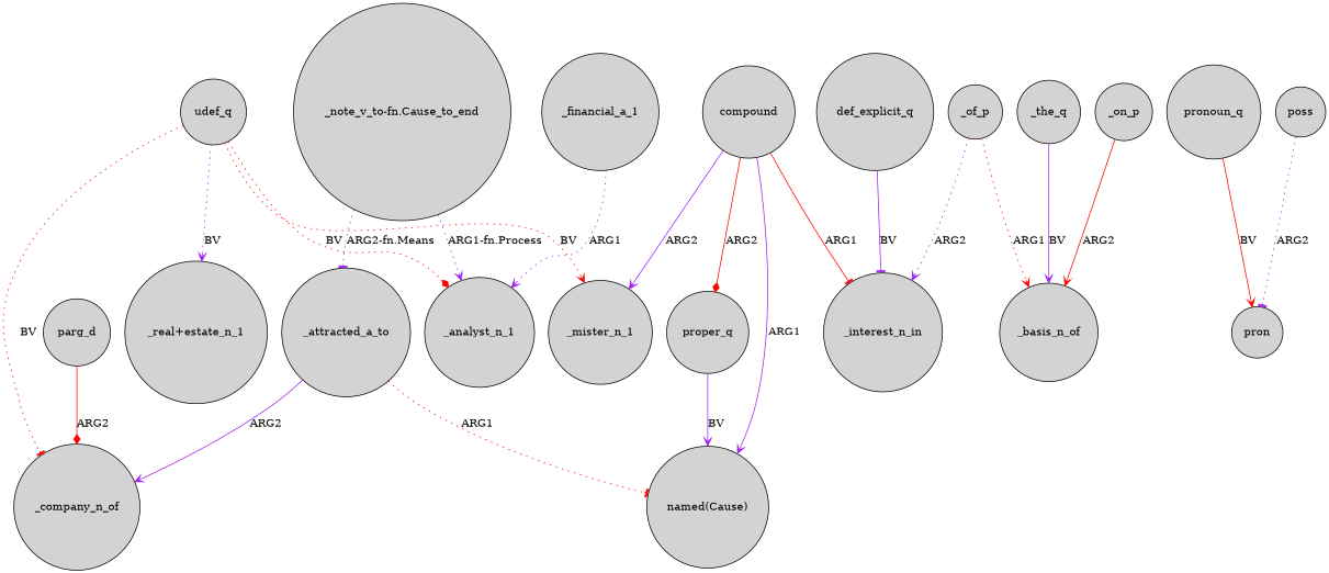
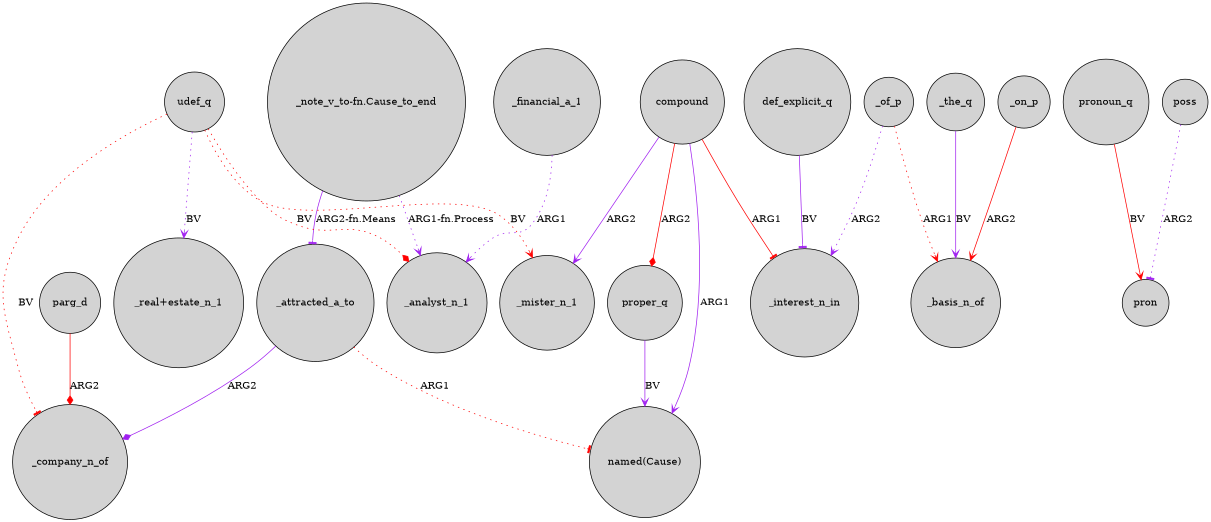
  digraph {
    node [shape=circle style=filled]
    edge [arrowhead=vee color=purple style=solid]
    parg_d
    _company_n_of
    compound
    _mister_n_1
    n5 [label="named(Cause)"]
    _interest_n_in
    proper_q
    "_note_v_to-fn.Cause_to_end"
    _analyst_n_1
    _attracted_a_to
    udef_q
    "_real+estate_n_1"
    def_explicit_q
    _the_q
    _basis_n_of
    _of_p
    pronoun_q
    pron
    poss
    _financial_a_1
    _on_p
    parg_d -> _company_n_of [arrowhead=diamond color=red label=ARG2]
    compound -> _mister_n_1 [label=ARG2]
    compound -> n5 [label=ARG1]
    compound -> _interest_n_in [arrowhead=tee color=red label=ARG1]
    compound -> proper_q [arrowhead=diamond color=red label=ARG2]
    proper_q -> n5 [label=BV]
    "_note_v_to-fn.Cause_to_end" -> _analyst_n_1 [label="ARG1-fn.Process" style=dotted]
-   "_note_v_to-fn.Cause_to_end" -> _attracted_a_to [arrowhead=tee label="ARG2-fn.Means" style=dotted]
-   _attracted_a_to -> _company_n_of [label=ARG2]
+   "_note_v_to-fn.Cause_to_end" -> _attracted_a_to [arrowhead=tee label="ARG2-fn.Means"]
+   _attracted_a_to -> _company_n_of [arrowhead=diamond label=ARG2]
    _attracted_a_to -> n5 [arrowhead=tee color=red label=ARG1 style=dotted]
    udef_q -> _company_n_of [arrowhead=tee color=red label=BV style=dotted]
    udef_q -> _mister_n_1 [color=red label=BV style=dotted]
    udef_q -> _analyst_n_1 [arrowhead=diamond color=red label=BV style=dotted]
    udef_q -> "_real+estate_n_1" [label=BV style=dotted]
    def_explicit_q -> _interest_n_in [arrowhead=tee label=BV]
    _the_q -> _basis_n_of [label=BV]
    _of_p -> _interest_n_in [label=ARG2 style=dotted]
    _of_p -> _basis_n_of [color=red label=ARG1 style=dotted]
    pronoun_q -> pron [color=red label=BV]
    poss -> pron [arrowhead=tee label=ARG2 style=dotted]
    _financial_a_1 -> _analyst_n_1 [label=ARG1 style=dotted]
    _on_p -> _basis_n_of [color=red label=ARG2]
  }
